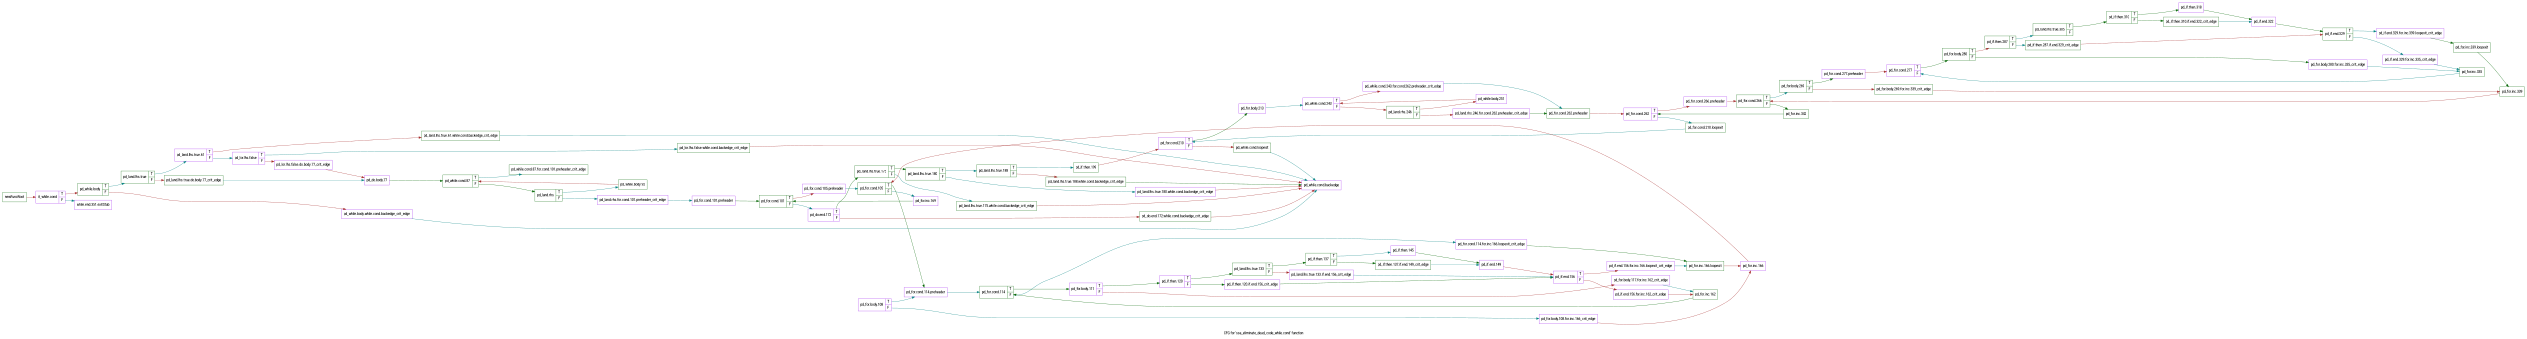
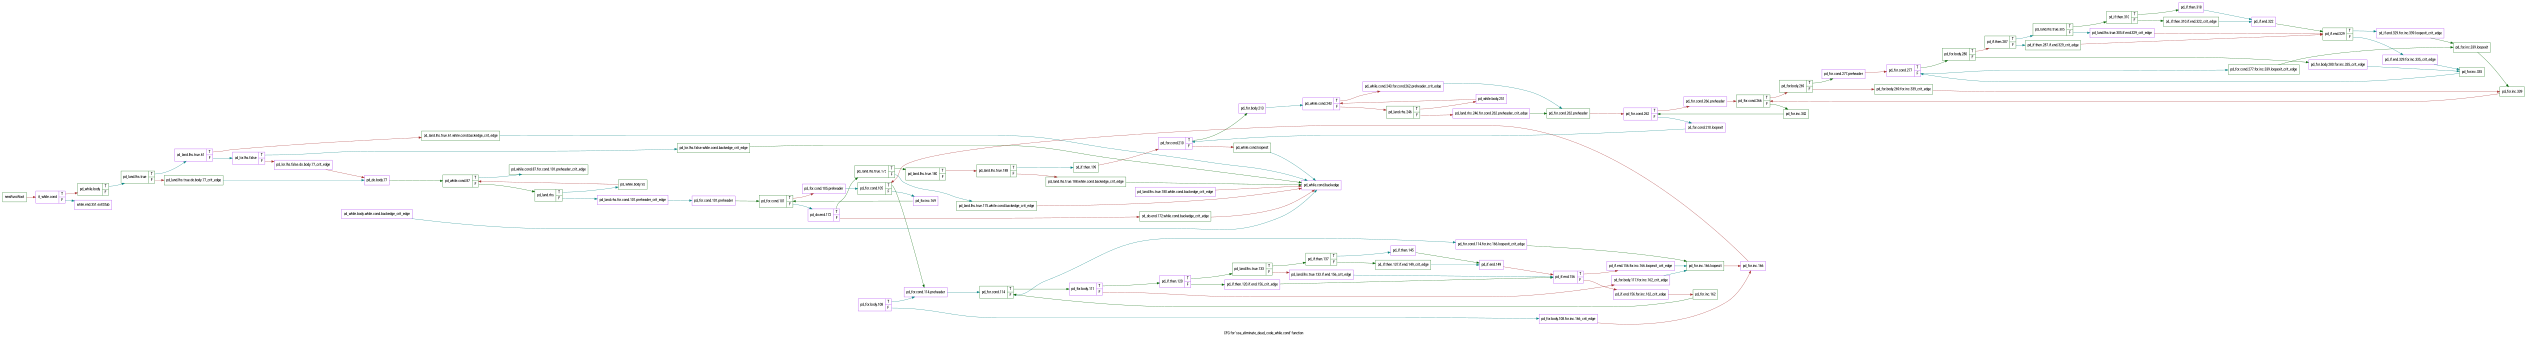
  digraph {
    fontname="Roboto Condensed"
    label="CFG for 'ssa_eliminate_dead_code_while.cond' function"
    rankdir=LR
    node [color=purple fontname="Roboto Condensed" shape=record]
    edge [color=brown fontname="Roboto Condensed"]
    n1 [color=darkgreen label="{newFuncRoot}"]
    n2 [label="{it_while.cond|{<s0>T|<s1>F}}"]
    n3 [label="{while.end.351.exitStub}"]
    n4 [color=darkgreen label="{pd_while.body|{<s0>T|<s1>F}}"]
    n5 [color=darkgreen label="{pd_land.lhs.true|{<s0>T|<s1>F}}"]
    n6 [label="{pd_while.body.while.cond.backedge_crit_edge}"]
    n7 [label="{pd_land.lhs.true.61|{<s0>T|<s1>F}}"]
    n8 [color=darkgreen label="{pd_land.lhs.true.do.body.77_crit_edge}"]
    n9 [label="{pd_while.cond.backedge}"]
    n10 [color=darkgreen label="{pd_land.lhs.true.61.while.cond.backedge_crit_edge}"]
    n11 [label="{pd_lor.lhs.false|{<s0>T|<s1>F}}"]
    n12 [label="{pd_do.body.77}"]
    n13 [color=darkgreen label="{pd_lor.lhs.false.while.cond.backedge_crit_edge}"]
    n14 [label="{pd_lor.lhs.false.do.body.77_crit_edge}"]
    n15 [color=darkgreen label="{pd_while.cond.87|{<s0>T|<s1>F}}"]
    n16 [color=darkgreen label="{pd_while.cond.87.for.cond.101.preheader_crit_edge}"]
    n17 [color=darkgreen label="{pd_land.rhs|{<s0>T|<s1>F}}"]
    n18 [color=darkgreen label="{pd_while.body.92}"]
    n19 [label="{pd_land.rhs.for.cond.101.preheader_crit_edge}"]
    n20 [label="{pd_for.cond.101.preheader}"]
    n21 [color=darkgreen label="{pd_for.cond.101|{<s0>T|<s1>F}}"]
    n22 [label="{pd_for.cond.105.preheader}"]
    n23 [label="{pd_do.end.172|{<s0>T|<s1>F}}"]
    n24 [color=darkgreen label="{pd_for.cond.105|{<s0>T|<s1>F}}"]
    n25 [color=darkgreen label="{pd_land.lhs.true.175|{<s0>T|<s1>F}}"]
    n26 [color=darkgreen label="{pd_do.end.172.while.cond.backedge_crit_edge}"]
    n27 [label="{pd_for.inc.169}"]
    n28 [label="{pd_for.cond.114.preheader}"]
    n29 [color=darkgreen label="{pd_land.lhs.true.180|{<s0>T|<s1>F}}"]
    n30 [color=darkgreen label="{pd_land.lhs.true.175.while.cond.backedge_crit_edge}"]
    n31 [color=darkgreen label="{pd_land.lhs.true.188|{<s0>T|<s1>F}}"]
    n32 [label="{pd_land.lhs.true.180.while.cond.backedge_crit_edge}"]
    n33 [color=darkgreen label="{pd_if.then.199}"]
    n34 [color=darkgreen label="{pd_land.lhs.true.188.while.cond.backedge_crit_edge}"]
    n35 [label="{pd_for.cond.210|{<s0>T|<s1>F}}"]
    n36 [label="{pd_for.body.213}"]
    n37 [color=darkgreen label="{pd_while.cond.loopexit}"]
    n38 [label="{pd_while.cond.243|{<s0>T|<s1>F}}"]
    n39 [label="{pd_while.cond.243.for.cond.262.preheader_crit_edge}"]
    n40 [color=darkgreen label="{pd_land.rhs.246|{<s0>T|<s1>F}}"]
    n41 [color=darkgreen label="{pd_for.cond.262.preheader}"]
    n42 [label="{pd_while.body.251}"]
    n43 [label="{pd_land.rhs.246.for.cond.262.preheader_crit_edge}"]
    n44 [label="{pd_for.cond.262|{<s0>T|<s1>F}}"]
    n45 [label="{pd_for.cond.266.preheader}"]
-   n46 [color=darkgreen label="{pd_for.cond.210.loopexit}"]
+   n46 [label="{pd_for.cond.210.loopexit}"]
    n47 [color=darkgreen label="{pd_for.cond.266|{<s0>T|<s1>F}}"]
    n48 [color=darkgreen label="{pd_for.body.269|{<s0>T|<s1>F}}"]
    n49 [color=darkgreen label="{pd_for.inc.342}"]
    n50 [label="{pd_for.cond.277.preheader}"]
    n51 [color=darkgreen label="{pd_for.body.269.for.inc.339_crit_edge}"]
    n52 [label="{pd_for.cond.277|{<s0>T|<s1>F}}"]
    n53 [color=darkgreen label="{pd_for.inc.339}"]
    n54 [color=darkgreen label="{pd_for.body.280|{<s0>T|<s1>F}}"]
+   n55 [color=darkgreen label="{pd_for.cond.277.for.inc.339.loopexit_crit_edge}"]
    n56 [color=darkgreen label="{pd_if.then.287|{<s0>T|<s1>F}}"]
    n57 [label="{pd_for.body.280.for.inc.335_crit_edge}"]
    n58 [color=darkgreen label="{pd_for.inc.339.loopexit}"]
    n59 [color=darkgreen label="{pd_land.lhs.true.305|{<s0>T|<s1>F}}"]
    n60 [color=darkgreen label="{pd_if.then.287.if.end.329_crit_edge}"]
    n61 [color=darkgreen label="{pd_for.inc.335}"]
    n62 [color=darkgreen label="{pd_if.then.310|{<s0>T|<s1>F}}"]
+   n63 [label="{pd_land.lhs.true.305.if.end.329_crit_edge}"]
    n64 [color=darkgreen label="{pd_if.end.329|{<s0>T|<s1>F}}"]
    n65 [label="{pd_if.then.318}"]
    n66 [color=darkgreen label="{pd_if.then.310.if.end.322_crit_edge}"]
    n67 [label="{pd_if.end.329.for.inc.339.loopexit_crit_edge}"]
    n68 [label="{pd_if.end.329.for.inc.335_crit_edge}"]
    n69 [label="{pd_if.end.322}"]
    n70 [label="{pd_for.body.108|{<s0>T|<s1>F}}"]
    n71 [label="{pd_for.body.108.for.inc.166_crit_edge}"]
    n72 [color=darkgreen label="{pd_for.cond.114|{<s0>T|<s1>F}}"]
    n73 [label="{pd_for.inc.166}"]
    n74 [label="{pd_for.body.117|{<s0>T|<s1>F}}"]
    n75 [label="{pd_for.cond.114.for.inc.166.loopexit_crit_edge}"]
    n76 [label="{pd_if.then.120|{<s0>T|<s1>F}}"]
    n77 [label="{pd_for.body.117.for.inc.162_crit_edge}"]
    n78 [color=darkgreen label="{pd_for.inc.166.loopexit}"]
    n79 [color=darkgreen label="{pd_land.lhs.true.133|{<s0>T|<s1>F}}"]
    n80 [label="{pd_if.then.120.if.end.156_crit_edge}"]
    n81 [color=darkgreen label="{pd_for.inc.162}"]
    n82 [color=darkgreen label="{pd_if.then.137|{<s0>T|<s1>F}}"]
    n83 [label="{pd_land.lhs.true.133.if.end.156_crit_edge}"]
    n84 [label="{pd_if.end.156|{<s0>T|<s1>F}}"]
    n85 [label="{pd_if.then.145}"]
    n86 [color=darkgreen label="{pd_if.then.137.if.end.149_crit_edge}"]
    n87 [label="{pd_if.end.156.for.inc.166.loopexit_crit_edge}"]
    n88 [label="{pd_if.end.156.for.inc.162_crit_edge}"]
    n89 [label="{pd_if.end.149}"]
    n1 -> n2
    n2 -> n3 [color=teal tailport=s1]
    n2 -> n4 [tailport=s0]
    n4 -> n5 [color=teal tailport=s0]
-   n4 -> n6 [tailport=s1]
    n5 -> n7 [color=teal tailport=s0]
    n5 -> n8 [tailport=s1]
    n6 -> n9 [color=teal]
    n7 -> n10 [tailport=s0]
    n7 -> n11 [color=teal tailport=s1]
    n8 -> n12 [color=teal]
    n10 -> n9 [color=teal]
    n11 -> n13 [color=teal tailport=s0]
    n11 -> n14 [tailport=s1]
    n12 -> n15 [color=darkgreen]
-   n13 -> n9
+   n13 -> n9 [color=darkgreen]
    n14 -> n12
    n15 -> n16 [color=teal tailport=s0]
    n15 -> n17 [color=darkgreen tailport=s1]
    n17 -> n18 [color=teal tailport=s0]
    n17 -> n19 [color=teal tailport=s1]
    n18 -> n15
    n19 -> n20 [color=teal]
    n20 -> n21 [color=darkgreen]
    n21 -> n22 [tailport=s0]
    n21 -> n23 [color=teal tailport=s1]
    n22 -> n24 [color=teal]
    n23 -> n25 [color=darkgreen tailport=s0]
    n23 -> n26 [tailport=s1]
    n24 -> n27 [color=teal tailport=s1]
    n24 -> n28 [color=darkgreen tailport=s0]
    n25 -> n29 [color=darkgreen tailport=s0]
    n25 -> n30 [color=teal tailport=s1]
    n26 -> n9
    n27 -> n21 [color=darkgreen]
    n28 -> n72 [color=teal]
-   n29 -> n31 [color=teal tailport=s0]
-   n29 -> n32 [color=teal tailport=s1]
+   n29 -> n31 [tailport=s0]
    n30 -> n9
    n31 -> n33 [color=teal tailport=s0]
    n31 -> n34 [tailport=s1]
    n32 -> n9
    n33 -> n35
    n34 -> n9 [color=darkgreen]
    n35 -> n36 [color=darkgreen tailport=s0]
    n35 -> n37 [tailport=s1]
    n36 -> n38 [color=teal]
    n37 -> n9 [color=teal]
    n38 -> n39 [tailport=s0]
    n38 -> n40 [tailport=s1]
    n39 -> n41 [color=teal]
    n40 -> n42 [tailport=s0]
    n40 -> n43 [tailport=s1]
    n41 -> n44
    n42 -> n38
    n43 -> n41 [color=darkgreen]
    n44 -> n45 [tailport=s0]
    n44 -> n46 [color=teal tailport=s1]
    n45 -> n47
    n46 -> n35 [color=teal]
-   n47 -> n48 [color=teal tailport=s0]
+   n47 -> n48 [tailport=s0]
    n47 -> n49 [color=darkgreen tailport=s1]
    n48 -> n50 [color=darkgreen tailport=s0]
    n48 -> n51 [tailport=s1]
    n49 -> n44 [color=darkgreen]
    n50 -> n52
    n51 -> n53
    n52 -> n54 [color=darkgreen tailport=s0]
+   n52 -> n55 [color=teal tailport=s1]
    n53 -> n47
    n54 -> n56 [tailport=s0]
    n54 -> n57 [color=darkgreen tailport=s1]
+   n55 -> n58 [color=darkgreen]
    n56 -> n59 [color=teal tailport=s0]
    n56 -> n60 [color=teal tailport=s1]
    n57 -> n61 [color=teal]
    n58 -> n53 [color=darkgreen]
    n59 -> n62 [color=darkgreen tailport=s0]
+   n59 -> n63 [color=teal tailport=s1]
    n60 -> n64
    n61 -> n52 [color=teal]
    n62 -> n65 [color=darkgreen tailport=s0]
    n62 -> n66 [color=darkgreen tailport=s1]
+   n63 -> n64
    n64 -> n67 [color=teal tailport=s0]
    n64 -> n68 [color=teal tailport=s1]
-   n65 -> n69 [color=darkgreen]
+   n65 -> n69 [color=teal]
    n66 -> n69 [color=teal]
    n67 -> n58 [color=darkgreen]
    n68 -> n61 [color=teal]
    n69 -> n64 [color=darkgreen]
    n70 -> n28 [color=teal tailport=s0]
    n70 -> n71 [color=teal tailport=s1]
    n71 -> n73
    n72 -> n74 [color=darkgreen tailport=s0]
    n72 -> n75 [color=teal tailport=s1]
    n73 -> n24
    n74 -> n76 [color=darkgreen tailport=s0]
    n74 -> n77 [tailport=s1]
    n75 -> n78 [color=darkgreen]
    n76 -> n79 [color=darkgreen tailport=s0]
    n76 -> n80 [color=darkgreen tailport=s1]
-   n77 -> n81 [color=teal]
+   n77 -> n78 [color=teal]
    n78 -> n73
    n79 -> n82 [color=darkgreen tailport=s0]
    n79 -> n83 [tailport=s1]
    n80 -> n84 [color=darkgreen]
    n81 -> n72 [color=darkgreen]
    n82 -> n85 [color=teal tailport=s0]
    n82 -> n86 [color=darkgreen tailport=s1]
    n83 -> n84 [color=teal]
    n84 -> n87 [tailport=s0]
    n84 -> n88 [tailport=s1]
    n85 -> n89 [color=darkgreen]
    n86 -> n89 [color=teal]
    n87 -> n78 [color=teal]
    n88 -> n81
    n89 -> n84
  }
